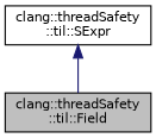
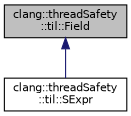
  digraph {
    node [color=black fontname=Helvetica fontsize=10 shape=record]
    n1 [fillcolor=grey75 fontcolor=black height=0.2 label="clang::threadSafety\l::til::Field" style=filled width=0.4]
    n2 [height=0.2 label="clang::threadSafety\l::til::SExpr" width=0.4]
-   n2 -> n1 [color=midnightblue dir=back fontname=Helvetica fontsize=10 labelfontname=Helvetica labelfontsize=10 style=solid]
+   n1 -> n2 [color=midnightblue dir=back fontname=Helvetica fontsize=10 labelfontname=Helvetica labelfontsize=10 style=solid]
  }
